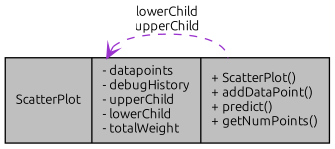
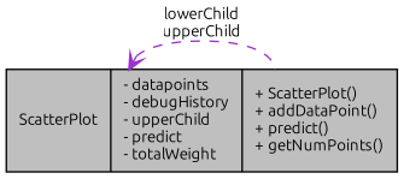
  digraph {
    rankdir=LR
    fontname=Ubuntu
-   n1 [color=black fillcolor=grey75 fontcolor=black fontname=Ubuntu fontsize=10 height=0.2 label="{ScatterPlot\n|- datapoints\l- debugHistory\l- upperChild\l- lowerChild\l- totalWeight\l|+ ScatterPlot()\l+ addDataPoint()\l+ predict()\l+ getNumPoints()\l}" shape=record style=filled width=0.4]
+   n1 [color=black fillcolor=grey75 fontcolor=black fontname=Ubuntu fontsize=10 height=0.2 label="{ScatterPlot\n|- datapoints\l- debugHistory\l- upperChild\l- predict\l- totalWeight\l|+ ScatterPlot()\l+ addDataPoint()\l+ predict()\l+ getNumPoints()\l}" shape=record style=filled width=0.4]
    n1 -> n1 [arrowtail=open color=darkorchid3 dir=back fontname=Ubuntu fontsize=10 label="lowerChild\nupperChild" labelfontname=Helvetica labelfontsize=10 style=dashed]
  }
